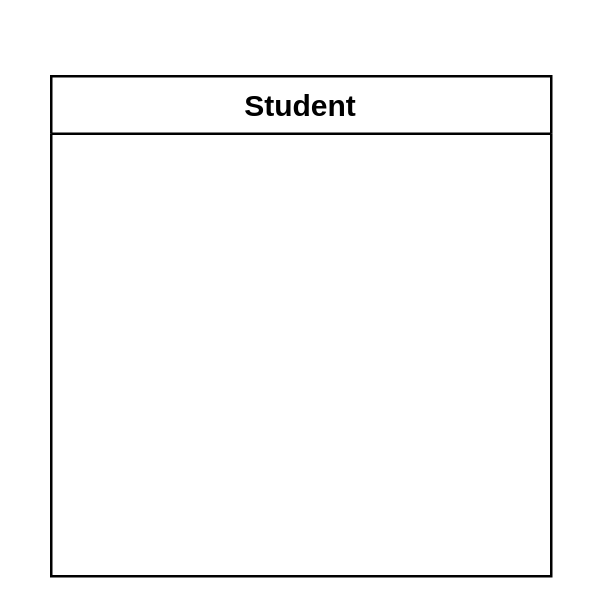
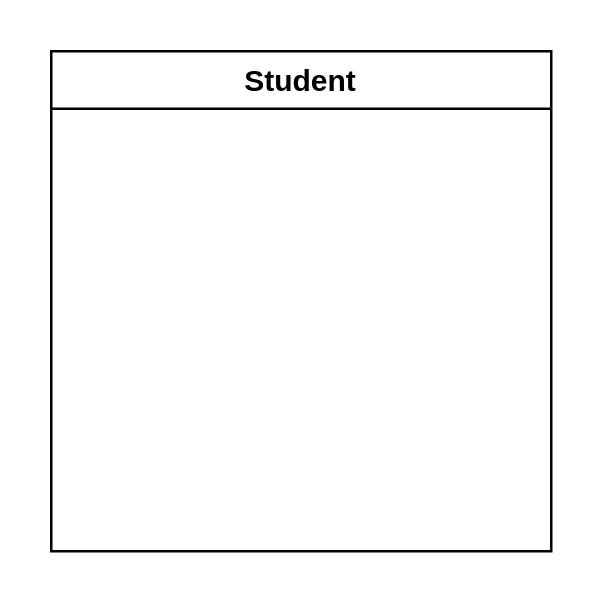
  <mxCell id="0" />
  <mxCell id="1" parent="0" />
- <mxCell id="2" value="Student" style="swimlane;" vertex="1" parent="1"><mxGeometry x="20" y="30" width="200" height="200" as="geometry" /></mxCell>
+ <mxCell id="2" value="Student" style="swimlane;" vertex="1" parent="1"><mxGeometry x="20" y="20" width="200" height="200" as="geometry" /></mxCell>
